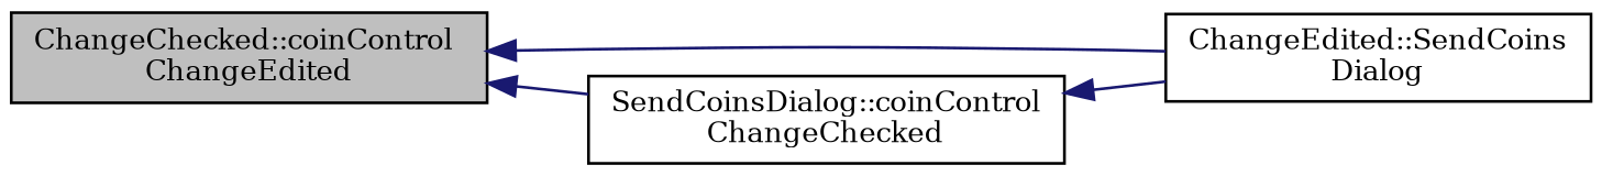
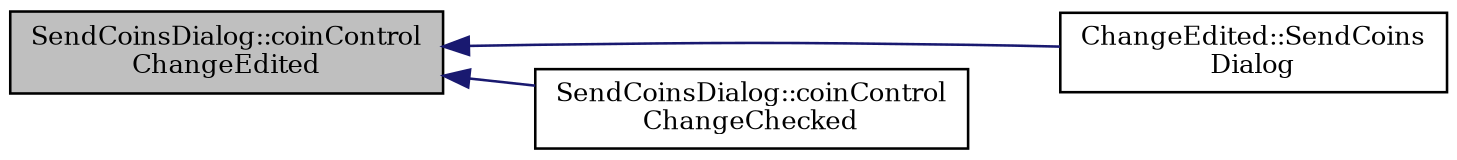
  digraph {
    fontname="DejaVu Serif"
    rankdir=LR
    node [color=black fillcolor=white fontname="DejaVu Serif" fontsize=10 shape=record style=filled]
    edge [color=midnightblue dir=back fontname="DejaVu Serif" fontsize=10 labelfontname=Helvetica labelfontsize=10 style=solid]
-   n1 [fillcolor=grey75 fontcolor=black height=0.2 label="ChangeChecked::coinControl\lChangeEdited" width=0.4]
+   n1 [fillcolor=grey75 fontcolor=black height=0.2 label="SendCoinsDialog::coinControl\lChangeEdited" width=0.4]
    n2 [height=0.2 label="ChangeEdited::SendCoins\lDialog" width=0.4]
    n3 [height=0.2 label="SendCoinsDialog::coinControl\lChangeChecked" width=0.4]
    n1 -> n2
    n1 -> n3
-   n3 -> n2
  }
